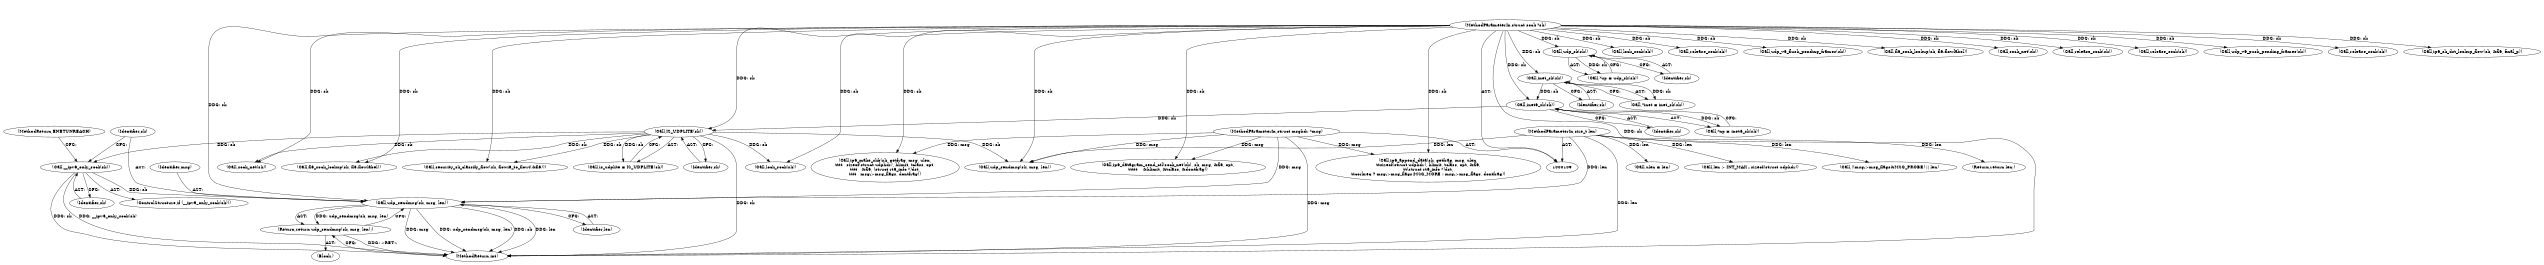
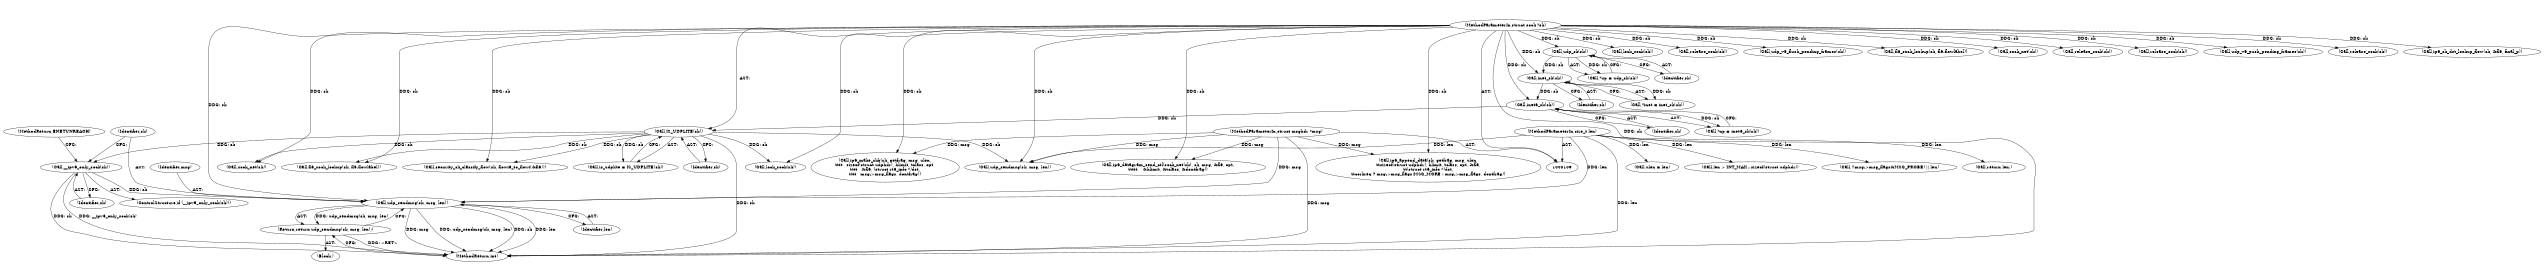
  digraph {
    n1 [label="(Call,udp_sendmsg(sk, msg, len))"]
    n2 [label="(Return,return udp_sendmsg(sk, msg, len);)"]
    n3 [label="(MethodReturn,int)"]
    n4 [label="(Identifier,len)"]
    n5 [label="(Block,)"]
    n6 [label="(Call,__ipv6_only_sock(sk))"]
    n7 [label="(ControlStructure,if (__ipv9_only_sock(sk)))"]
    n8 [label="(Identifier,sk)"]
    n9 [label="(Call,IS_UDPLITE(sk))"]
    n10 [label="(Call,security_sk_classify_flow(sk, flowi6_to_flowi(&fl6)))"]
    n11 [label="(Identifier,sk)"]
    n12 [label="(Call,udp_sendmsg(sk, msg, len))"]
    n13 [label="(Call,is_udplite = IS_UDPLITE(sk))"]
    n14 [label="(Call,sock_net(sk))"]
    n15 [label="(Call,fl6_sock_lookup(sk, fl6.flowlabel))"]
    n16 [label="(Call,lock_sock(sk))"]
    n17 [label="(Call,inet6_sk(sk))"]
    n18 [label="(Call,*np = inet6_sk(sk))"]
    n19 [label="(Identifier,sk)"]
    n20 [label="(Call,inet_sk(sk))"]
    n21 [label="(Call,*inet = inet_sk(sk))"]
    n22 [label="(Identifier,sk)"]
    n23 [label="(Call,udp_sk(sk))"]
    n24 [label="(Call,*up = udp_sk(sk))"]
    n25 [label="(Identifier,sk)"]
    n26 [label="(MethodParameterIn,struct sock *sk)"]
    n27 [label="(Call,lock_sock(sk))"]
    n28 [label="(Call,release_sock(sk))"]
    n29 [label="(Call,ip6_make_skb(sk, getfrag, msg, ulen,\n\t\t\t\t   sizeof(struct udphdr), hlimit, tclass, opt,\n\t\t\t\t   &fl6, (struct rt6_info *)dst,\n\t\t\t\t   msg->msg_flags, dontfrag))"]
    n30 [label="(Call,udp_v6_flush_pending_frames(sk))"]
    n31 [label="(Call,ip6_datagram_send_ctl(sock_net(sk), sk, msg, &fl6, opt,\n\t\t\t\t\t    &hlimit, &tclass, &dontfrag))"]
    n32 [label="(Call,fl6_sock_lookup(sk, fl6.flowlabel))"]
    n33 [label="(Call,ip6_append_data(sk, getfrag, msg, ulen,\n\t\tsizeof(struct udphdr), hlimit, tclass, opt, &fl6,\n\t\t(struct rt6_info *)dst,\n\t\tcorkreq ? msg->msg_flags|MSG_MORE : msg->msg_flags, dontfrag))"]
    n34 [label="(Call,sock_net(sk))"]
    n35 [label="(Call,release_sock(sk))"]
    n36 [label="(Call,release_sock(sk))"]
    n37 [label="(Call,udp_v6_push_pending_frames(sk))"]
    n38 [label="(Call,release_sock(sk))"]
    n39 [label="(Call,ip6_sk_dst_lookup_flow(sk, &fl6, final_p))"]
    1000109
    n41 [label="(MethodParameterIn,struct msghdr *msg)"]
    n42 [label="(MethodParameterIn,size_t len)"]
-   n43 [label="(Return,return len;)"]
+   n43 [label="(Call,return len;)"]
    n44 [label="(Call,ulen = len)"]
    n45 [label="(Call,len > INT_MAX - sizeof(struct udphdr))"]
    n46 [label="(Call,!(msg->msg_flags&MSG_PROBE) || len)"]
    n47 [label="(Identifier,sk)"]
    n48 [label="(MethodReturn,ENETUNREACH)"]
    n49 [label="(Identifier,msg)"]
    n1 -> n2 [label="AST: "]
    n1 -> n2 [label="DDG: udp_sendmsg(sk, msg, len)"]
    n1 -> n3 [label="DDG: msg"]
    n1 -> n3 [label="DDG: udp_sendmsg(sk, msg, len)"]
    n1 -> n3 [label="DDG: sk"]
    n1 -> n3 [label="DDG: len"]
    n1 -> n4 [label="CFG: "]
    n2 -> n1 [label="CFG: "]
    n2 -> n3 [label="DDG: <RET>"]
    n2 -> n5 [label="AST: "]
    n3 -> n2 [label="CFG: "]
    n4 -> n1 [label="AST: "]
    n6 -> n1 [label="DDG: sk"]
    n6 -> n3 [label="DDG: __ipv6_only_sock(sk)"]
    n6 -> n3 [label="DDG: sk"]
    n6 -> n7 [label="AST: "]
    n6 -> n8 [label="CFG: "]
    n8 -> n6 [label="AST: "]
    n9 -> n3 [label="DDG: sk"]
    n9 -> n6 [label="DDG: sk"]
    n9 -> n10 [label="DDG: sk"]
    n9 -> n11 [label="CFG: "]
    n9 -> n12 [label="DDG: sk"]
    n9 -> n13 [label="AST: "]
    n9 -> n13 [label="DDG: sk"]
    n9 -> n14 [label="DDG: sk"]
    n9 -> n15 [label="DDG: sk"]
    n9 -> n16 [label="DDG: sk"]
    n11 -> n9 [label="AST: "]
    n13 -> n9 [label="CFG: "]
    n17 -> n9 [label="DDG: sk"]
    n17 -> n18 [label="AST: "]
    n17 -> n18 [label="DDG: sk"]
    n17 -> n19 [label="CFG: "]
    n18 -> n17 [label="CFG: "]
    n19 -> n17 [label="AST: "]
    n20 -> n17 [label="DDG: sk"]
    n20 -> n21 [label="AST: "]
    n20 -> n21 [label="DDG: sk"]
    n20 -> n22 [label="CFG: "]
    n21 -> n20 [label="CFG: "]
    n22 -> n20 [label="AST: "]
+   n23 -> n20 [label="DDG: sk"]
    n23 -> n24 [label="AST: "]
    n23 -> n24 [label="DDG: sk"]
    n23 -> n25 [label="CFG: "]
    n24 -> n23 [label="CFG: "]
    n25 -> n23 [label="AST: "]
    n26 -> n1 [label="DDG: sk"]
    n26 -> n3 [label="DDG: sk"]
-   n26 -> n9 [label="DDG: sk"]
+   n26 -> n9 [label="AST: "]
    n26 -> n10 [label="DDG: sk"]
    n26 -> n12 [label="DDG: sk"]
    n26 -> n14 [label="DDG: sk"]
    n26 -> n15 [label="DDG: sk"]
    n26 -> n16 [label="DDG: sk"]
    n26 -> n17 [label="DDG: sk"]
    n26 -> n20 [label="DDG: sk"]
    n26 -> n23 [label="DDG: sk"]
    n26 -> n27 [label="DDG: sk"]
    n26 -> n28 [label="DDG: sk"]
    n26 -> n29 [label="DDG: sk"]
    n26 -> n30 [label="DDG: sk"]
    n26 -> n31 [label="DDG: sk"]
    n26 -> n32 [label="DDG: sk"]
    n26 -> n33 [label="DDG: sk"]
    n26 -> n34 [label="DDG: sk"]
    n26 -> n35 [label="DDG: sk"]
    n26 -> n36 [label="DDG: sk"]
    n26 -> n37 [label="DDG: sk"]
    n26 -> n38 [label="DDG: sk"]
    n26 -> n39 [label="DDG: sk"]
    n26 -> 1000109 [label="AST: "]
    n41 -> n1 [label="DDG: msg"]
    n41 -> n3 [label="DDG: msg"]
    n41 -> n12 [label="DDG: msg"]
    n41 -> n29 [label="DDG: msg"]
    n41 -> n31 [label="DDG: msg"]
    n41 -> n33 [label="DDG: msg"]
    n41 -> 1000109 [label="AST: "]
    n42 -> n1 [label="DDG: len"]
    n42 -> n3 [label="DDG: len"]
    n42 -> n12 [label="DDG: len"]
    n42 -> 1000109 [label="AST: "]
    n42 -> n43 [label="DDG: len"]
    n42 -> n44 [label="DDG: len"]
    n42 -> n45 [label="DDG: len"]
    n42 -> n46 [label="DDG: len"]
    n47 -> n1 [label="AST: "]
    n47 -> n6 [label="CFG: "]
    n48 -> n6 [label="CFG: "]
    n49 -> n1 [label="AST: "]
  }
